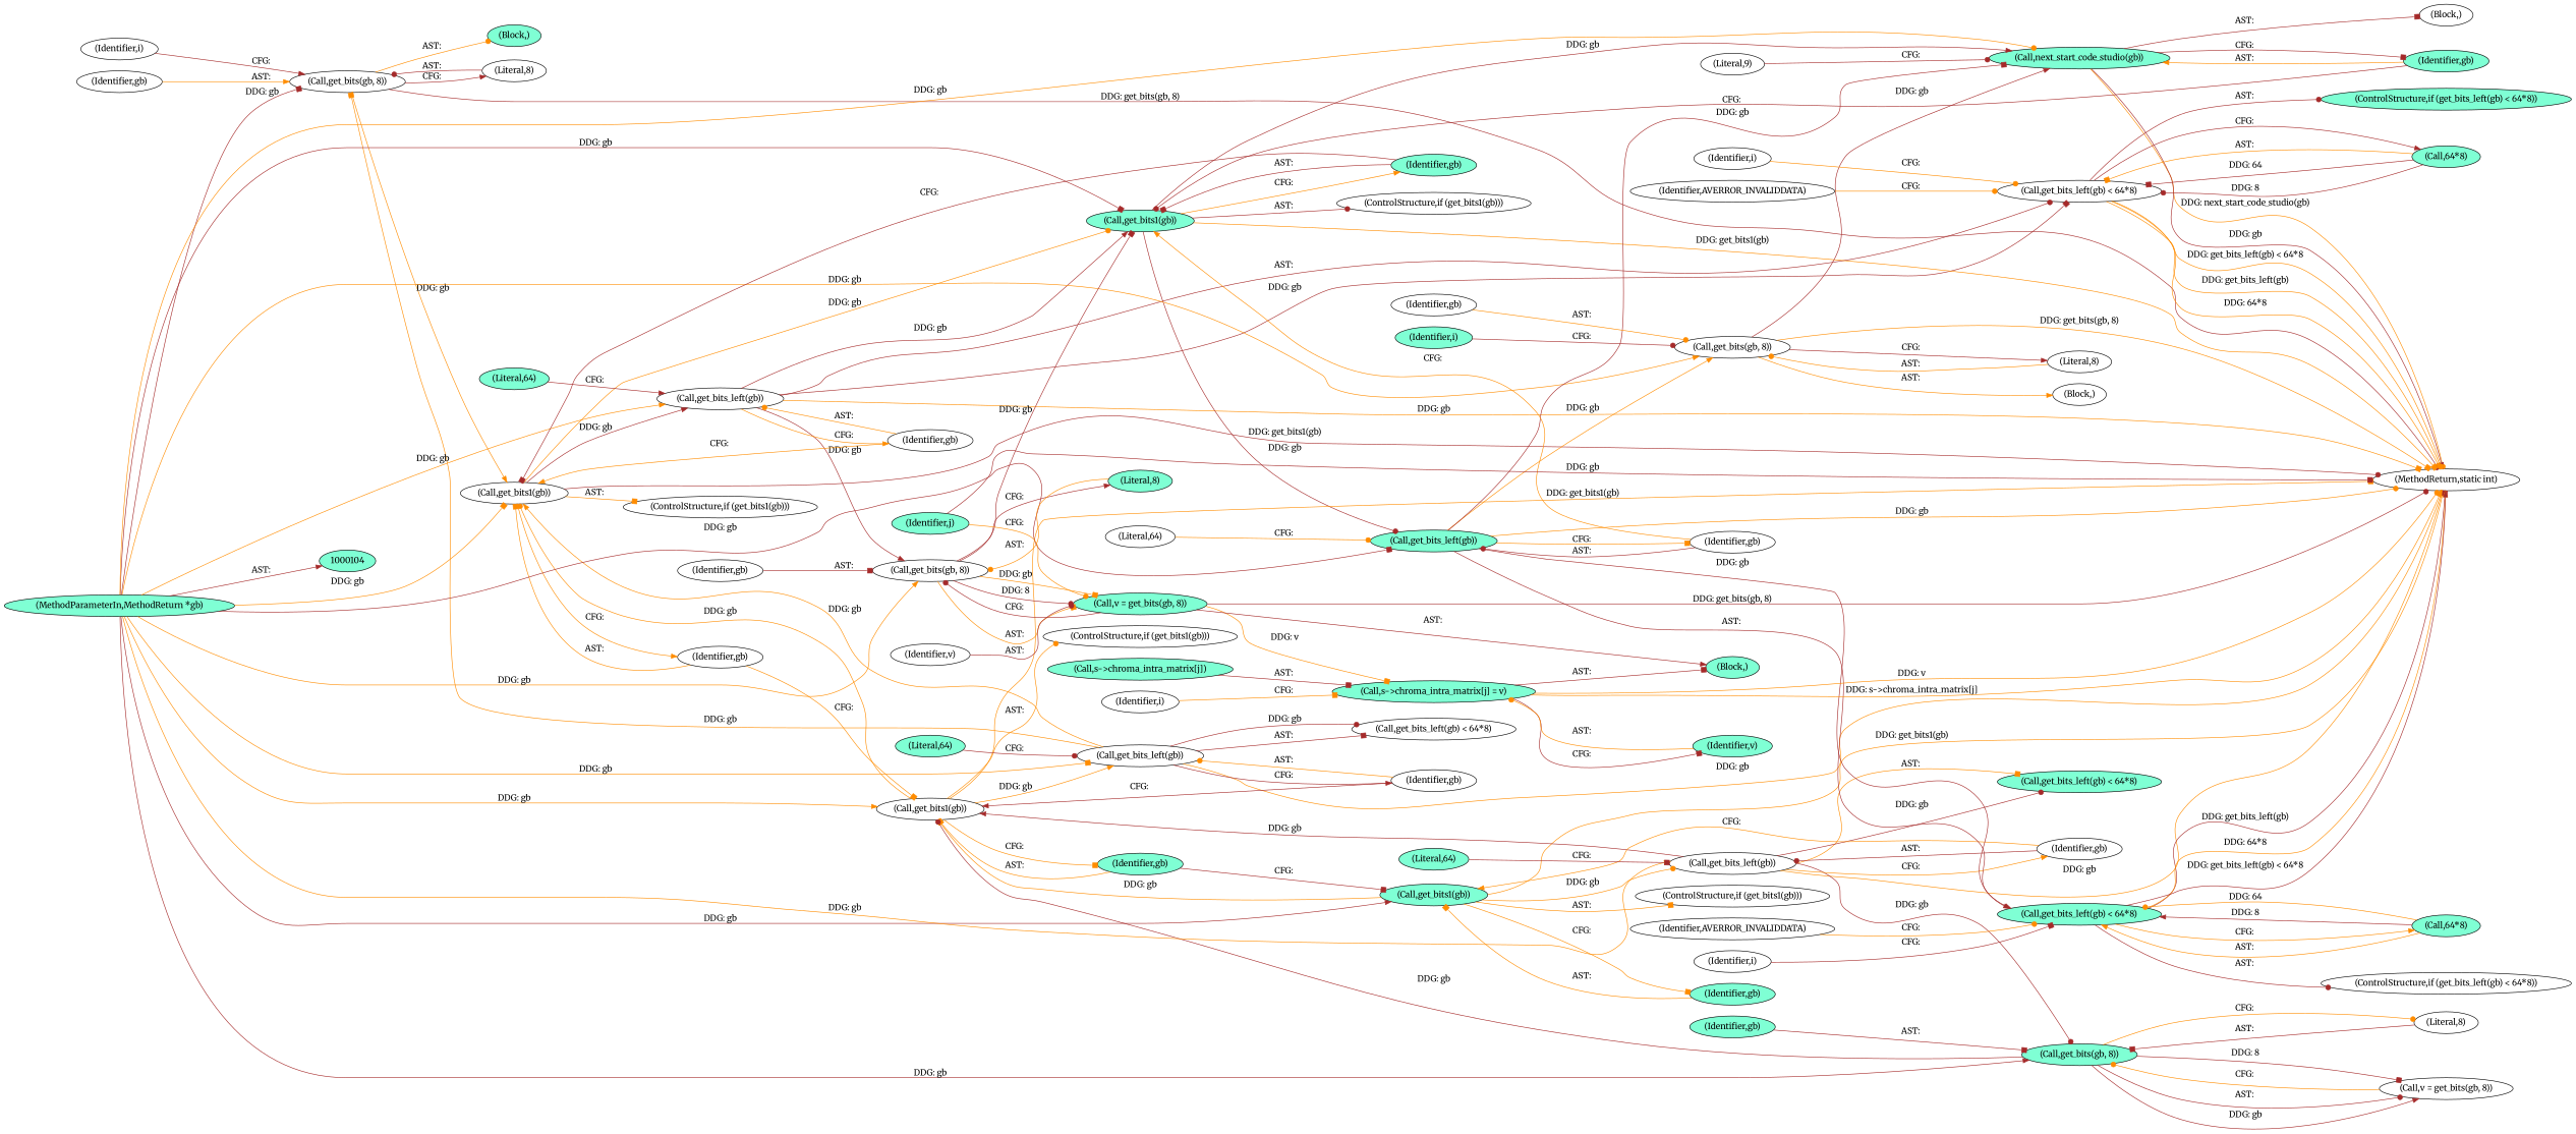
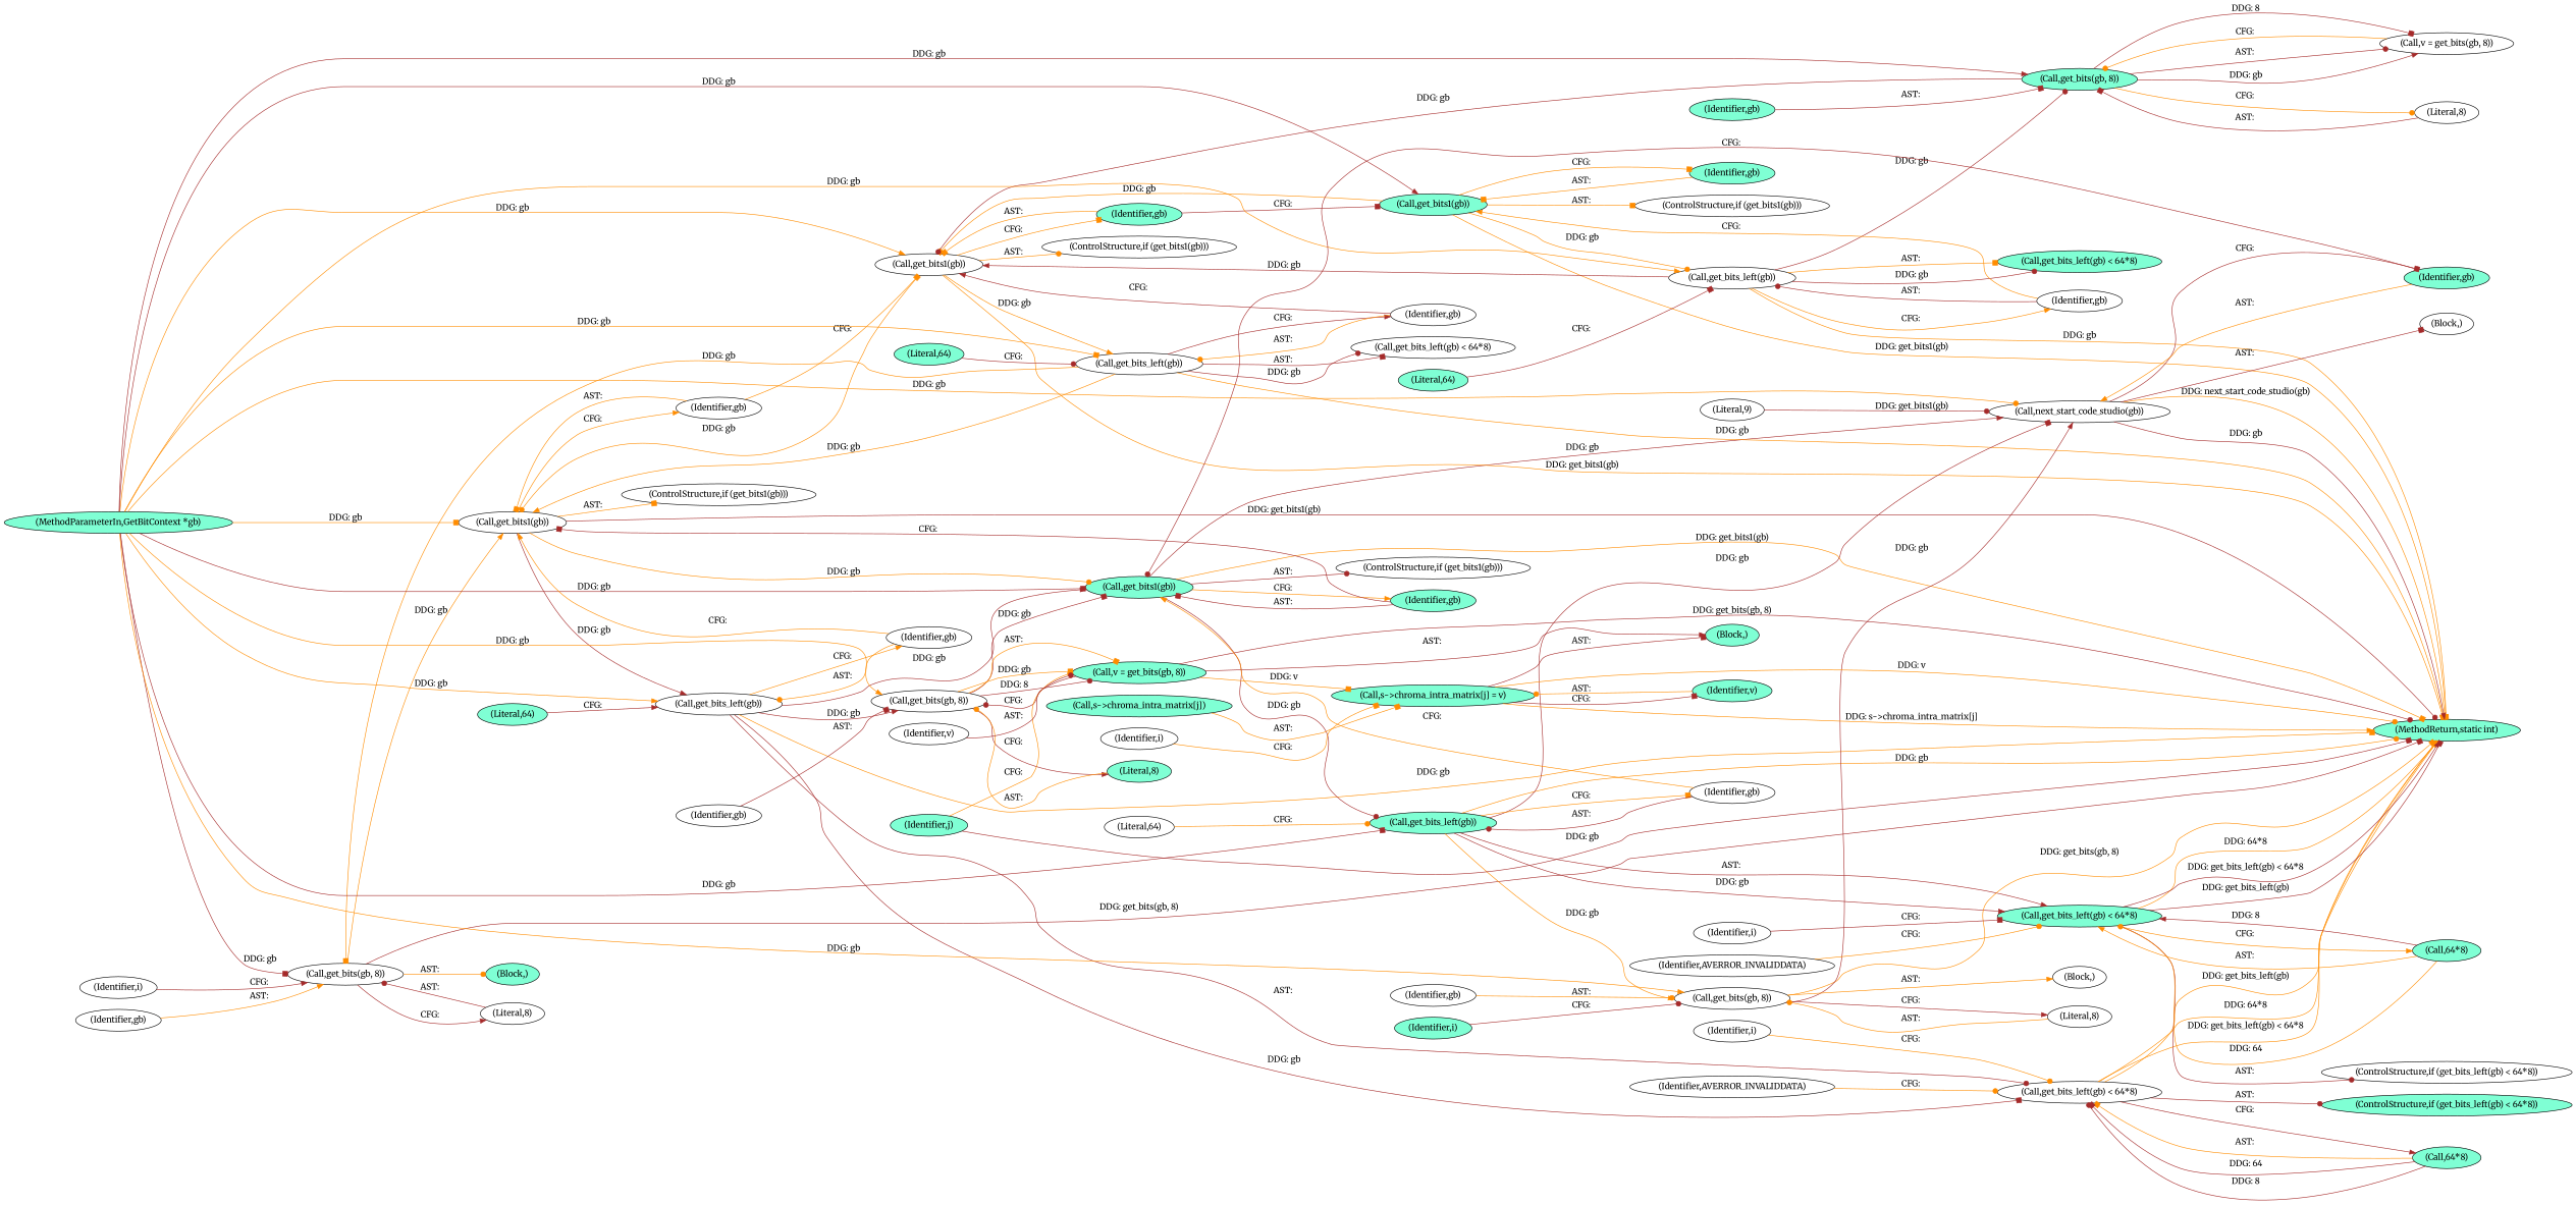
  digraph {
    fontname=Merriweather
    rankdir=LR
    node [fillcolor=white fontname=Merriweather style=filled]
    edge [arrowhead=box color=darkorange fontname=Merriweather]
    n1 [label="(Call,get_bits(gb, 8))"]
    n2 [label="(Call,get_bits1(gb))"]
    n3 [fillcolor=aquamarine label="(Block,)"]
-   n4 [label="(MethodReturn,static int)"]
+   n4 [fillcolor=aquamarine label="(MethodReturn,static int)"]
    n5 [label="(Literal,8)"]
    n6 [label="(Call,get_bits_left(gb))"]
    n7 [fillcolor=aquamarine label="(Call,get_bits1(gb))"]
    n8 [label="(ControlStructure,if (get_bits1(gb)))"]
    n9 [label="(Identifier,gb)"]
    n10 [label="(Call,get_bits_left(gb))"]
    n11 [label="(Call,get_bits_left(gb) < 64*8)"]
    n12 [label="(Identifier,gb)"]
    n13 [label="(Call,get_bits1(gb))"]
    n14 [fillcolor=aquamarine label="(Identifier,gb)"]
    n15 [label="(ControlStructure,if (get_bits1(gb)))"]
    n16 [fillcolor=aquamarine label="(Call,get_bits1(gb))"]
    n17 [label="(Call,get_bits_left(gb))"]
    n18 [fillcolor=aquamarine label="(Call,get_bits(gb, 8))"]
    n19 [fillcolor=aquamarine label="(Call,get_bits_left(gb) < 64*8)"]
    n20 [label="(Identifier,gb)"]
    n21 [label="(Call,v = get_bits(gb, 8))"]
    n22 [label="(Literal,8)"]
    n23 [label="(ControlStructure,if (get_bits1(gb)))"]
    n24 [fillcolor=aquamarine label="(Identifier,gb)"]
-   n25 [fillcolor=aquamarine label="(MethodParameterIn,MethodReturn *gb)"]
+   n25 [fillcolor=aquamarine label="(MethodParameterIn,GetBitContext *gb)"]
    n26 [label="(Call,get_bits(gb, 8))"]
    n27 [fillcolor=aquamarine label="(Call,get_bits_left(gb))"]
    n28 [label="(Call,get_bits(gb, 8))"]
-   n29 [fillcolor=aquamarine label="(Call,next_start_code_studio(gb))"]
-   1000104 [fillcolor=aquamarine]
+   n29 [label="(Call,next_start_code_studio(gb))"]
    n31 [label="(Call,get_bits_left(gb) < 64*8)"]
    n32 [label="(Identifier,gb)"]
    n33 [fillcolor=aquamarine label="(Call,v = get_bits(gb, 8))"]
    n34 [fillcolor=aquamarine label="(Literal,8)"]
    n35 [label="(ControlStructure,if (get_bits1(gb)))"]
    n36 [fillcolor=aquamarine label="(Identifier,gb)"]
    n37 [fillcolor=aquamarine label="(Call,get_bits_left(gb) < 64*8)"]
    n38 [label="(Identifier,gb)"]
    n39 [label="(Block,)"]
    n40 [label="(Literal,8)"]
    n41 [fillcolor=aquamarine label="(Identifier,gb)"]
    n42 [label="(Block,)"]
    n43 [fillcolor=aquamarine label="(ControlStructure,if (get_bits_left(gb) < 64*8))"]
    n44 [fillcolor=aquamarine label="(Call,64*8)"]
    n45 [fillcolor=aquamarine label="(Call,s->chroma_intra_matrix[j] = v)"]
    n46 [fillcolor=aquamarine label="(Block,)"]
    n47 [fillcolor=aquamarine label="(Identifier,v)"]
    n48 [fillcolor=aquamarine label="(Call,64*8)"]
    n49 [label="(ControlStructure,if (get_bits_left(gb) < 64*8))"]
    n50 [fillcolor=aquamarine label="(Call,s->chroma_intra_matrix[j])"]
    n51 [label="(Identifier,i)"]
    n52 [label="(Identifier,i)"]
    n53 [label="(Identifier,gb)"]
    n54 [fillcolor=aquamarine label="(Literal,64)"]
    n55 [label="(Identifier,gb)"]
    n56 [label="(Identifier,AVERROR_INVALIDDATA)"]
    n57 [label="(Literal,64)"]
    n58 [fillcolor=aquamarine label="(Identifier,gb)"]
    n59 [label="(Identifier,i)"]
    n60 [fillcolor=aquamarine label="(Identifier,i)"]
    n61 [fillcolor=aquamarine label="(Literal,64)"]
    n62 [label="(Literal,9)"]
    n63 [fillcolor=aquamarine label="(Literal,64)"]
    n64 [label="(Identifier,AVERROR_INVALIDDATA)"]
    n65 [label="(Identifier,gb)"]
    n66 [fillcolor=aquamarine label="(Identifier,j)"]
    n67 [label="(Identifier,i)"]
    n68 [label="(Identifier,v)"]
    n1 -> n2 [arrowhead=normal label="DDG: gb"]
    n1 -> n3 [arrowhead=dot label="AST: "]
    n1 -> n4 [color=brown label="DDG: get_bits(gb, 8)"]
    n1 -> n5 [arrowhead=normal color=brown label="CFG: "]
    n2 -> n4 [arrowhead=dot color=brown label="DDG: get_bits1(gb)"]
    n2 -> n6 [arrowhead=normal color=brown label="DDG: gb"]
    n2 -> n7 [arrowhead=dot label="DDG: gb"]
    n2 -> n8 [label="AST: "]
    n2 -> n9 [arrowhead=normal label="CFG: "]
    n5 -> n1 [arrowhead=dot color=brown label="AST: "]
    n6 -> n4 [label="DDG: gb"]
    n6 -> n7 [arrowhead=normal color=brown label="DDG: gb"]
    n6 -> n26 [arrowhead=normal color=brown label="DDG: gb"]
    n6 -> n31 [arrowhead=dot color=brown label="AST: "]
    n6 -> n31 [color=brown label="DDG: gb"]
    n6 -> n32 [arrowhead=normal label="CFG: "]
    n7 -> n4 [label="DDG: get_bits1(gb)"]
    n7 -> n27 [arrowhead=dot color=brown label="DDG: gb"]
    n7 -> n29 [arrowhead=normal color=brown label="DDG: gb"]
    n7 -> n35 [arrowhead=dot color=brown label="AST: "]
    n7 -> n36 [arrowhead=normal label="CFG: "]
    n9 -> n2 [label="AST: "]
    n9 -> n13 [label="CFG: "]
    n10 -> n1 [label="DDG: gb"]
    n10 -> n2 [arrowhead=normal label="DDG: gb"]
    n10 -> n4 [arrowhead=dot label="DDG: gb"]
    n10 -> n11 [color=brown label="AST: "]
    n10 -> n11 [arrowhead=dot color=brown label="DDG: gb"]
    n10 -> n12 [arrowhead=normal color=brown label="CFG: "]
    n12 -> n10 [arrowhead=dot label="AST: "]
    n12 -> n13 [arrowhead=normal color=brown label="CFG: "]
    n13 -> n2 [arrowhead=dot label="DDG: gb"]
    n13 -> n4 [label="DDG: get_bits1(gb)"]
    n13 -> n10 [arrowhead=normal label="DDG: gb"]
    n13 -> n14 [label="CFG: "]
    n13 -> n15 [arrowhead=dot label="AST: "]
    n14 -> n13 [label="AST: "]
    n14 -> n16 [color=brown label="CFG: "]
    n16 -> n4 [label="DDG: get_bits1(gb)"]
    n16 -> n13 [label="DDG: gb"]
    n16 -> n17 [arrowhead=dot label="DDG: gb"]
    n16 -> n23 [label="AST: "]
    n16 -> n24 [label="CFG: "]
    n17 -> n4 [label="DDG: gb"]
    n17 -> n13 [arrowhead=normal color=brown label="DDG: gb"]
    n17 -> n18 [arrowhead=dot color=brown label="DDG: gb"]
    n17 -> n19 [label="AST: "]
    n17 -> n19 [arrowhead=dot color=brown label="DDG: gb"]
    n17 -> n20 [arrowhead=normal label="CFG: "]
    n18 -> n13 [arrowhead=dot color=brown label="DDG: gb"]
    n18 -> n21 [arrowhead=dot color=brown label="AST: "]
    n18 -> n21 [arrowhead=normal color=brown label="DDG: gb"]
    n18 -> n21 [color=brown label="DDG: 8"]
    n18 -> n22 [arrowhead=dot label="CFG: "]
    n20 -> n16 [arrowhead=normal label="CFG: "]
    n20 -> n17 [arrowhead=dot color=brown label="AST: "]
    n21 -> n18 [arrowhead=dot label="CFG: "]
    n22 -> n18 [color=brown label="AST: "]
    n24 -> n16 [label="AST: "]
    n25 -> n1 [color=brown label="DDG: gb"]
    n25 -> n2 [label="DDG: gb"]
    n25 -> n6 [arrowhead=normal label="DDG: gb"]
    n25 -> n7 [color=brown label="DDG: gb"]
    n25 -> n10 [label="DDG: gb"]
    n25 -> n13 [arrowhead=normal label="DDG: gb"]
    n25 -> n16 [arrowhead=normal color=brown label="DDG: gb"]
    n25 -> n17 [arrowhead=normal label="DDG: gb"]
    n25 -> n18 [arrowhead=normal color=brown label="DDG: gb"]
    n25 -> n26 [arrowhead=normal label="DDG: gb"]
    n25 -> n27 [color=brown label="DDG: gb"]
    n25 -> n28 [arrowhead=normal label="DDG: gb"]
    n25 -> n29 [arrowhead=dot label="DDG: gb"]
-   n25 -> 1000104 [arrowhead=normal color=brown label="AST: "]
    n26 -> n7 [color=brown label="DDG: gb"]
    n26 -> n33 [label="AST: "]
    n26 -> n33 [label="DDG: gb"]
    n26 -> n33 [arrowhead=dot color=brown label="DDG: 8"]
    n26 -> n34 [arrowhead=normal color=brown label="CFG: "]
    n27 -> n4 [arrowhead=dot label="DDG: gb"]
    n27 -> n28 [arrowhead=normal label="DDG: gb"]
    n27 -> n29 [color=brown label="DDG: gb"]
    n27 -> n37 [arrowhead=normal color=brown label="AST: "]
    n27 -> n37 [arrowhead=normal color=brown label="DDG: gb"]
    n27 -> n38 [label="CFG: "]
    n28 -> n4 [label="DDG: get_bits(gb, 8)"]
    n28 -> n29 [arrowhead=normal color=brown label="DDG: gb"]
    n28 -> n39 [arrowhead=normal label="AST: "]
    n28 -> n40 [arrowhead=normal color=brown label="CFG: "]
    n29 -> n4 [arrowhead=dot label="DDG: next_start_code_studio(gb)"]
    n29 -> n4 [arrowhead=normal color=brown label="DDG: gb"]
    n29 -> n41 [color=brown label="CFG: "]
    n29 -> n42 [color=brown label="AST: "]
    n31 -> n4 [arrowhead=dot label="DDG: get_bits_left(gb) < 64*8"]
    n31 -> n4 [arrowhead=dot label="DDG: get_bits_left(gb)"]
    n31 -> n4 [arrowhead=normal label="DDG: 64*8"]
    n31 -> n43 [arrowhead=dot color=brown label="AST: "]
    n31 -> n44 [arrowhead=normal color=brown label="CFG: "]
    n32 -> n2 [arrowhead=normal label="CFG: "]
    n32 -> n6 [arrowhead=dot label="AST: "]
    n33 -> n4 [arrowhead=dot color=brown label="DDG: get_bits(gb, 8)"]
    n33 -> n26 [arrowhead=dot color=brown label="CFG: "]
    n33 -> n45 [label="DDG: v"]
    n33 -> n46 [arrowhead=normal color=brown label="AST: "]
    n34 -> n26 [arrowhead=dot label="AST: "]
    n36 -> n2 [color=brown label="CFG: "]
    n36 -> n7 [color=brown label="AST: "]
    n37 -> n4 [color=brown label="DDG: get_bits_left(gb)"]
    n37 -> n4 [arrowhead=normal label="DDG: 64*8"]
    n37 -> n4 [arrowhead=normal color=brown label="DDG: get_bits_left(gb) < 64*8"]
    n37 -> n48 [arrowhead=normal label="CFG: "]
    n37 -> n49 [arrowhead=dot color=brown label="AST: "]
    n38 -> n7 [arrowhead=normal label="CFG: "]
    n38 -> n27 [arrowhead=dot color=brown label="AST: "]
    n40 -> n28 [arrowhead=dot label="AST: "]
    n41 -> n7 [arrowhead=dot color=brown label="CFG: "]
    n41 -> n29 [arrowhead=normal label="AST: "]
    n44 -> n31 [label="AST: "]
    n44 -> n31 [color=brown label="DDG: 64"]
    n44 -> n31 [arrowhead=dot color=brown label="DDG: 8"]
    n45 -> n4 [arrowhead=dot label="DDG: v"]
    n45 -> n4 [arrowhead=normal label="DDG: s->chroma_intra_matrix[j]"]
    n45 -> n46 [color=brown label="AST: "]
    n45 -> n47 [color=brown label="CFG: "]
    n47 -> n45 [arrowhead=dot label="AST: "]
    n48 -> n37 [arrowhead=normal label="AST: "]
    n48 -> n37 [arrowhead=dot label="DDG: 64"]
    n48 -> n37 [arrowhead=normal color=brown label="DDG: 8"]
-   n50 -> n45 [color=brown label="AST: "]
+   n50 -> n45 [label="AST: "]
    n51 -> n31 [arrowhead=dot label="CFG: "]
    n52 -> n37 [color=brown label="CFG: "]
    n53 -> n26 [color=brown label="AST: "]
    n54 -> n17 [color=brown label="CFG: "]
    n55 -> n28 [arrowhead=dot label="AST: "]
    n56 -> n37 [arrowhead=dot label="CFG: "]
    n57 -> n27 [arrowhead=dot label="CFG: "]
    n58 -> n18 [color=brown label="AST: "]
    n59 -> n1 [arrowhead=normal color=brown label="CFG: "]
    n60 -> n28 [arrowhead=dot color=brown label="CFG: "]
    n61 -> n10 [arrowhead=dot color=brown label="CFG: "]
-   n62 -> n29 [arrowhead=dot color=brown label="CFG: "]
+   n62 -> n29 [arrowhead=dot color=brown label="DDG: get_bits1(gb)"]
    n63 -> n6 [arrowhead=normal color=brown label="CFG: "]
    n64 -> n31 [arrowhead=dot label="CFG: "]
    n65 -> n1 [arrowhead=normal label="AST: "]
    n66 -> n4 [color=brown label="DDG: gb"]
    n66 -> n33 [arrowhead=dot label="CFG: "]
    n67 -> n45 [label="CFG: "]
    n68 -> n33 [arrowhead=dot color=brown label="AST: "]
  }
